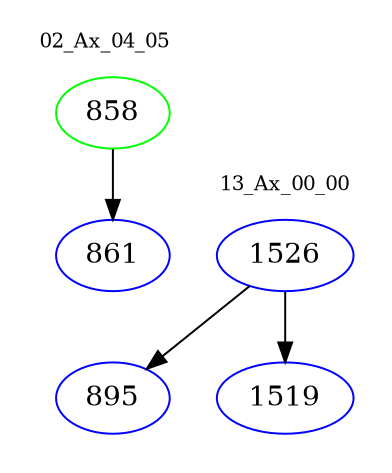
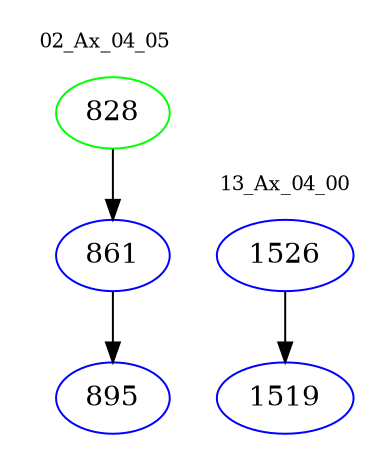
  digraph {
    node [color=blue]
    edge [color=black]
-   n1 [color=green label=858]
+   n1 [color=green label=828]
    n2 [label=861]
    n3 [label=895]
    n4 [label=1526]
    n5 [label=1519]
    subgraph cluster_1 {
      color=white
      fontsize=10
      label="02_Ax_04_05"
      n1
      n2
      n3
    }
    subgraph cluster_2 {
      color=white
      fontsize=10
-     label="13_Ax_00_00"
+     label="13_Ax_04_00"
      n4
      n5
    }
    n1 -> n2
-   n4 -> n3
+   n2 -> n3
    n4 -> n5
  }
